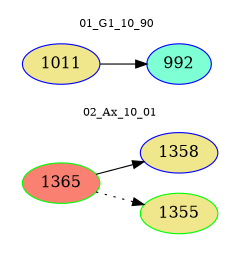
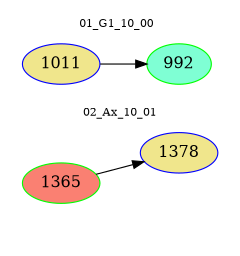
  digraph {
    rankdir=LR
    node [color=blue fillcolor=khaki style=filled]
    edge [color=black style=solid]
    n1 [color=green fillcolor=salmon label=1365]
-   n2 [color=green label=1355]
-   n3 [label=1358]
+   n3 [label=1378]
    n4 [label=1011]
-   n5 [fillcolor=aquamarine label=992]
+   n5 [color=green fillcolor=aquamarine label=992]
    subgraph cluster_1 {
      color=white
      fontsize=10
      label="02_Ax_10_01"
      n1
-     n2
      n3
    }
    subgraph cluster_2 {
      color=white
      fontsize=10
-     label="01_G1_10_90"
+     label="01_G1_10_00"
      n4
      n5
    }
-   n1 -> n2 [style=dotted]
    n1 -> n3
    n4 -> n5
  }
